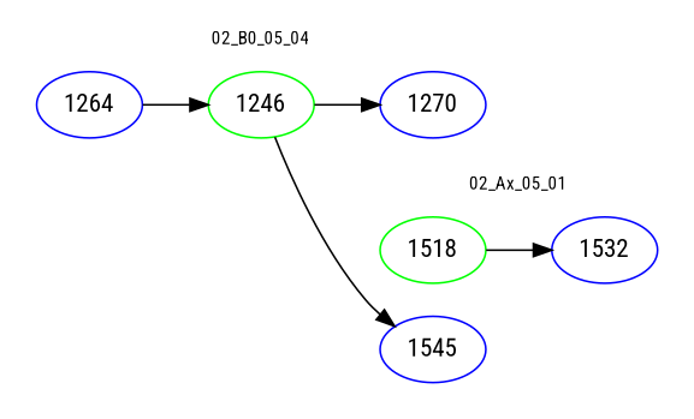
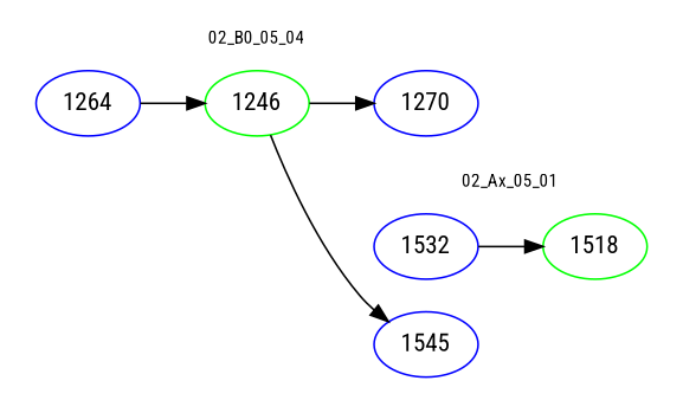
  digraph {
    fontname="Roboto Condensed"
    rankdir=LR
    node [color=blue fontname="Roboto Condensed"]
    edge [color=black fontname="Roboto Condensed"]
    n1 [label=1532]
    n2 [color=green label=1518]
    n3 [label=1545]
    n4 [label=1264]
    n5 [color=green label=1246]
    n6 [label=1270]
    subgraph cluster_1 {
      color=white
      fontsize=10
      label="02_Ax_05_01"
      n1
      n2
      n3
    }
    subgraph cluster_2 {
      color=white
      fontsize=10
      label="02_B0_05_04"
      n4
      n5
      n6
    }
-   n2 -> n1
+   n1 -> n2
    n4 -> n5
    n5 -> n3
    n5 -> n6
  }
